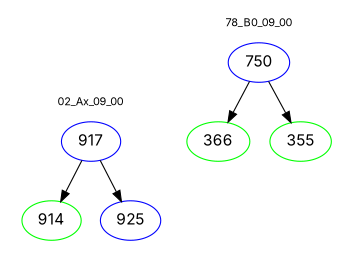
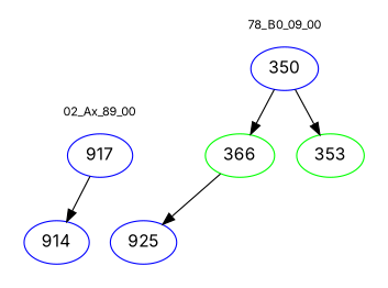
  digraph {
    fontname=Inter
    node [color=blue fontname=Inter]
    edge [color=black fontname=Inter]
    n1 [label=917]
-   n2 [color=green label=914]
+   n2 [label=914]
    n3 [label=925]
-   n4 [label=750]
+   n4 [label=350]
    n5 [color=green label=366]
-   n6 [color=green label=355]
+   n6 [color=green label=353]
    subgraph cluster_1 {
      color=white
      fontsize=10
-     label="02_Ax_09_00"
+     label="02_Ax_89_00"
      n1
      n2
      n3
    }
    subgraph cluster_2 {
      color=white
      fontsize=10
      label="78_B0_09_00"
      n4
      n5
      n6
    }
    n1 -> n2
-   n1 -> n3
+   n5 -> n3
    n4 -> n5
    n4 -> n6
  }
